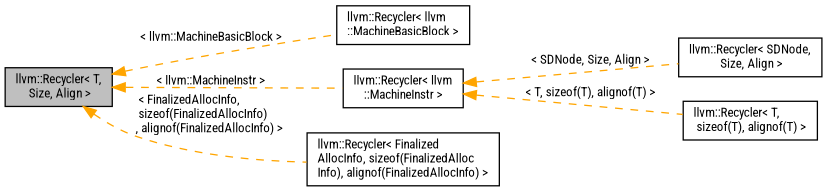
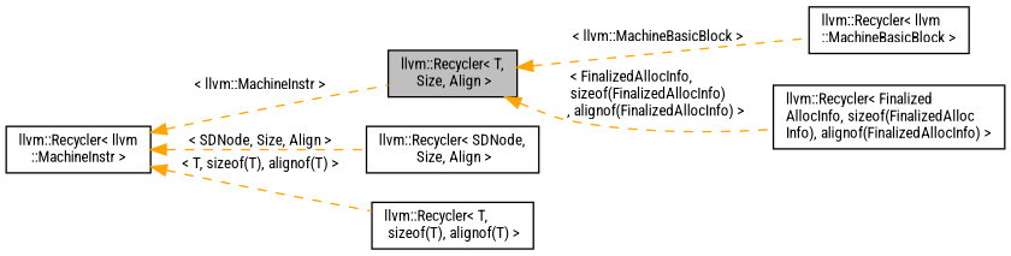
  digraph {
    fontname="Roboto Condensed"
    rankdir=LR
    node [color=black fontname="Roboto Condensed" fontsize=10 shape=record]
    edge [color=orange dir=back fontname="Roboto Condensed" fontsize=10 labelfontname=Helvetica labelfontsize=10 style=dashed]
    n1 [fillcolor=grey75 fontcolor=black height=0.2 label="llvm::Recycler\< T,\l Size, Align \>" style=filled width=0.4]
    n2 [height=0.2 label="llvm::Recycler\< llvm\l::MachineBasicBlock \>" width=0.4]
    n3 [height=0.2 label="llvm::Recycler\< llvm\l::MachineInstr \>" width=0.4]
    n4 [height=0.2 label="llvm::Recycler\< Finalized\lAllocInfo, sizeof(FinalizedAlloc\lInfo), alignof(FinalizedAllocInfo) \>" width=0.4]
    n5 [height=0.2 label="llvm::Recycler\< SDNode,\l Size, Align \>" width=0.4]
    n6 [height=0.2 label="llvm::Recycler\< T,\l sizeof(T), alignof(T) \>" width=0.4]
    n1 -> n2 [label=" \< llvm::MachineBasicBlock \>"]
-   n1 -> n3 [label=" \< llvm::MachineInstr \>"]
+   n3 -> n1 [label=" \< llvm::MachineInstr \>"]
    n1 -> n4 [label=" \< FinalizedAllocInfo,\l sizeof(FinalizedAllocInfo)\l, alignof(FinalizedAllocInfo) \>"]
    n3 -> n5 [label=" \< SDNode, Size, Align \>"]
    n3 -> n6 [label=" \< T, sizeof(T), alignof(T) \>"]
  }
